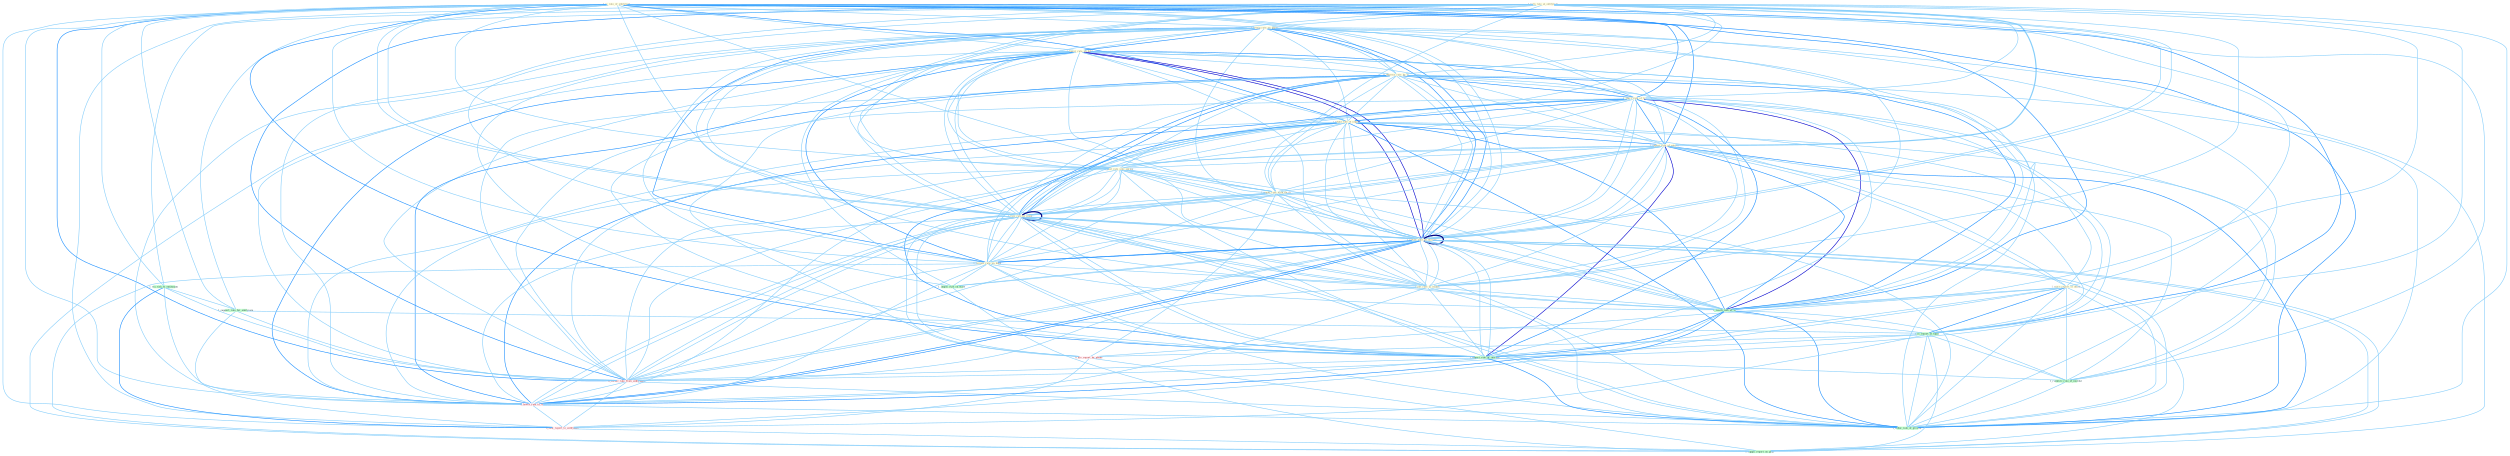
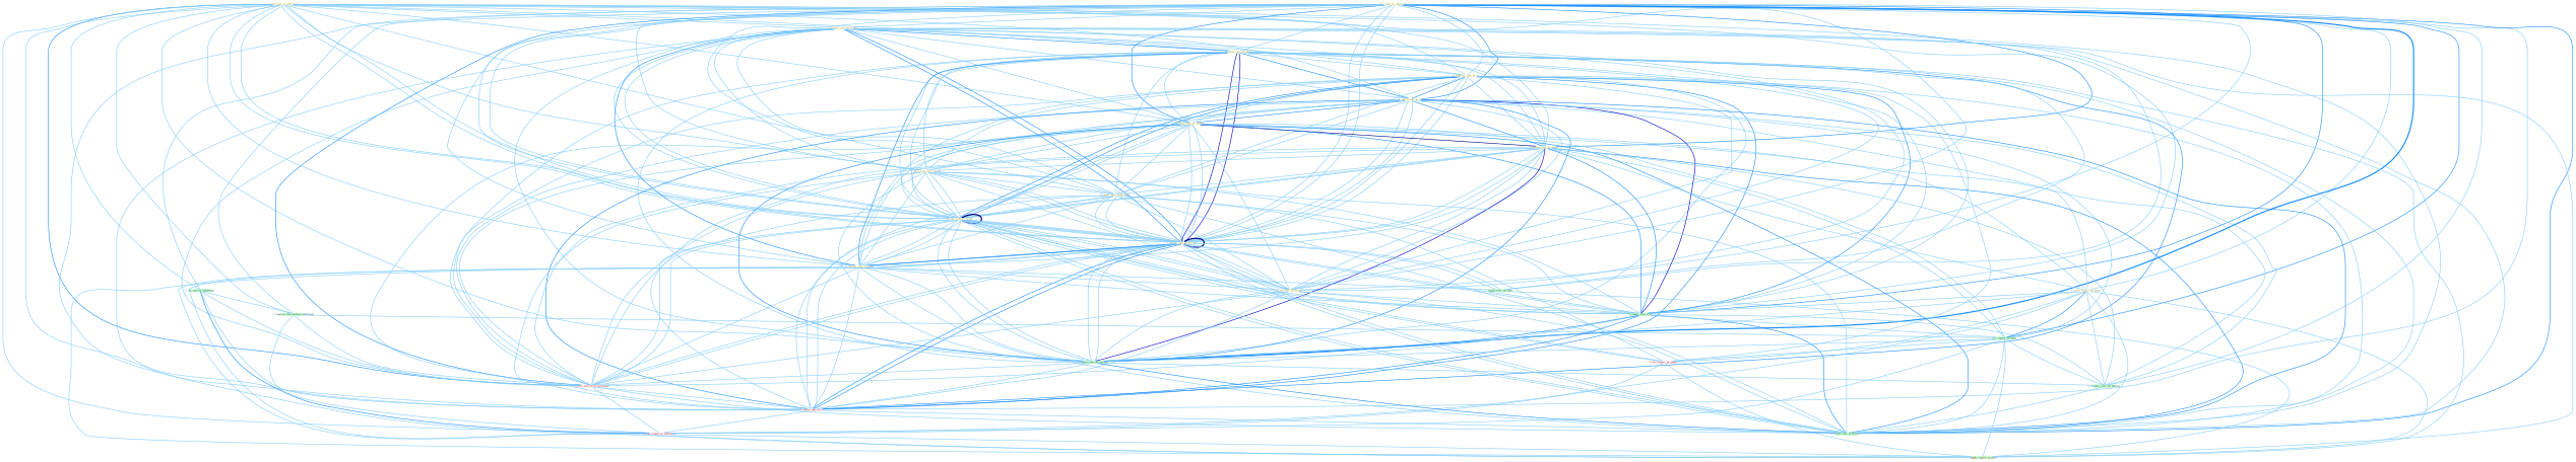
  graph {
    node [color="#ffffe0" fixedsize=true fontcolor="#8b7d6b" fontsize=4 shape=polygon style=filled]
    edge [color="#87cefa" w=1]
    "1_turn_rate_at_entitynam " [height=.06 width=.5]
    "1_is_rate_of_entitynam " [height=.06 width=.5]
    "1_retain_rate_on_paper " [height=.06 width=.5]
    "1_lower_rate_on_debt " [height=.06 width=.5]
    "0_depress_rate_by_% " [height=.06 width=.5]
    "1_carri_rate_of_% " [height=.06 width=.5]
    "1_found_rate_of_improv " [height=.06 width=.5]
    "1_expect_rate_of_return " [height=.06 width=.5]
    "0_post_rate_sinc_spring " [height=.06 width=.5]
    "0_negoti_rate_with_thrift " [height=.06 width=.5]
    "0_rais_rate_by_point " [height=.06 width=.5]
    "1_lower_rate_on_million " [height=.06 width=.5]
    "1_review_rate_on_bond " [height=.06 width=.5]
    "0_jolt_rate_in_month " [height=.06 width=.5]
    "1_were_report_of_death " [height=.06 width=.5]
    "0_receiv_rate_from_entitynam " [color="#fff0f5" fontcolor="#b22222" height=.06 width=.5]
    "0_file_report_by_phone " [color="#fff0f5" fontcolor="#b22222" height=.06 width=.5]
    "0_lower_rate_to_% " [color="#fff0f5" fontcolor="#b22222" height=.06 width=.5]
    "0_sent_report_to_entitynam " [color="#fff0f5" fontcolor="#b22222" height=.06 width=.5]
    "1_wa_risk_to_entitynam " [color="#BDFCC9" fontcolor="#2f4f4f" height=.06 width=.5]
-   "1_support_role_for_entitynam " [color="#BDFCC9" fontcolor="#2f4f4f" height=.06 width=.5]
+   "1_support_role_for_entitynam " [color="#BDFCC9" fontcolor="#2f4f4f" height=.06 width=.5 label="1_support_role_million_entitynam"]
    "1_reach_rate_of_% " [color="#BDFCC9" fontcolor="#2f4f4f" height=.06 width=.5]
    "1_expect_rate_of_increas " [color="#BDFCC9" fontcolor="#2f4f4f" height=.06 width=.5]
    "1_reduc_rate_of_growth " [color="#BDFCC9" fontcolor="#2f4f4f" height=.06 width=.5]
    "1_is_report_of_topic " [color="#BDFCC9" fontcolor="#2f4f4f" height=.06 width=.5]
    "1_reinforc_role_of_institut " [color="#BDFCC9" fontcolor="#2f4f4f" height=.06 width=.5]
    "1_impos_rule_on_state " [color="#BDFCC9" fontcolor="#2f4f4f" height=.06 width=.5]
-   "1_suppli_report_on_plan " [color="#BDFCC9" fontcolor="#2f4f4f" height=.06 width=.5]
+   "1_suppli_report_on_plan " [color="#BDFCC9" fontcolor="#b22222" height=.06 width=.5]
    subgraph sub_1 {
      "1_turn_rate_at_entitynam "
      "1_is_rate_of_entitynam "
      "1_retain_rate_on_paper "
      "1_lower_rate_on_debt "
      "0_depress_rate_by_% "
      "1_carri_rate_of_% "
      "1_found_rate_of_improv "
      "1_expect_rate_of_return "
      "0_post_rate_sinc_spring "
      "0_negoti_rate_with_thrift "
      "0_rais_rate_by_point "
      "1_lower_rate_on_million "
      "1_review_rate_on_bond "
      "0_jolt_rate_in_month "
      "1_were_report_of_death "
    }
    subgraph sub_2 {
      "0_receiv_rate_from_entitynam "
      "0_file_report_by_phone "
      "0_lower_rate_to_% "
      "0_sent_report_to_entitynam "
    }
    "1_turn_rate_at_entitynam " -- "1_retain_rate_on_paper "
    "1_turn_rate_at_entitynam " -- "1_lower_rate_on_debt "
    "1_turn_rate_at_entitynam " -- "0_depress_rate_by_% "
    "1_turn_rate_at_entitynam " -- "1_carri_rate_of_% "
    "1_turn_rate_at_entitynam " -- "1_found_rate_of_improv "
-   "1_turn_rate_at_entitynam " -- "1_expect_rate_of_return " [style=bold]
+   "1_turn_rate_at_entitynam " -- "1_expect_rate_of_return "
    "1_turn_rate_at_entitynam " -- "0_post_rate_sinc_spring "
    "1_turn_rate_at_entitynam " -- "0_negoti_rate_with_thrift "
    "1_turn_rate_at_entitynam " -- "0_rais_rate_by_point "
    "1_turn_rate_at_entitynam " -- "0_rais_rate_by_point "
    "1_turn_rate_at_entitynam " -- "1_lower_rate_on_million "
    "1_turn_rate_at_entitynam " -- "1_lower_rate_on_million "
    "1_turn_rate_at_entitynam " -- "1_review_rate_on_bond "
    "1_turn_rate_at_entitynam " -- "0_jolt_rate_in_month "
    "1_turn_rate_at_entitynam " -- "0_receiv_rate_from_entitynam " [color="#1e90ff" w=2]
    "1_turn_rate_at_entitynam " -- "0_lower_rate_to_% "
    "1_turn_rate_at_entitynam " -- "0_sent_report_to_entitynam "
    "1_turn_rate_at_entitynam " -- "1_wa_risk_to_entitynam "
    "1_turn_rate_at_entitynam " -- "1_support_role_for_entitynam "
    "1_turn_rate_at_entitynam " -- "1_reach_rate_of_% "
    "1_turn_rate_at_entitynam " -- "1_expect_rate_of_increas "
    "1_turn_rate_at_entitynam " -- "1_reduc_rate_of_growth "
    "1_is_rate_of_entitynam " -- "1_retain_rate_on_paper "
    "1_is_rate_of_entitynam " -- "1_lower_rate_on_debt "
    "1_is_rate_of_entitynam " -- "0_depress_rate_by_% "
    "1_is_rate_of_entitynam " -- "1_carri_rate_of_% " [color="#1e90ff" w=2]
    "1_is_rate_of_entitynam " -- "1_found_rate_of_improv " [color="#1e90ff" w=2]
    "1_is_rate_of_entitynam " -- "1_expect_rate_of_return " [color="#1e90ff" w=2]
    "1_is_rate_of_entitynam " -- "0_post_rate_sinc_spring "
    "1_is_rate_of_entitynam " -- "0_negoti_rate_with_thrift "
    "1_is_rate_of_entitynam " -- "0_rais_rate_by_point "
    "1_is_rate_of_entitynam " -- "0_rais_rate_by_point "
    "1_is_rate_of_entitynam " -- "1_lower_rate_on_million "
    "1_is_rate_of_entitynam " -- "1_lower_rate_on_million "
    "1_is_rate_of_entitynam " -- "1_review_rate_on_bond "
    "1_is_rate_of_entitynam " -- "0_jolt_rate_in_month "
    "1_is_rate_of_entitynam " -- "1_were_report_of_death "
    "1_is_rate_of_entitynam " -- "0_receiv_rate_from_entitynam " [color="#1e90ff" w=2]
    "1_is_rate_of_entitynam " -- "0_lower_rate_to_% "
    "1_is_rate_of_entitynam " -- "0_sent_report_to_entitynam "
    "1_is_rate_of_entitynam " -- "1_wa_risk_to_entitynam "
    "1_is_rate_of_entitynam " -- "1_support_role_for_entitynam "
    "1_is_rate_of_entitynam " -- "1_reach_rate_of_% " [color="#1e90ff" w=2]
-   "1_is_rate_of_entitynam " -- "1_expect_rate_of_increas " [color="#1e90ff" w=2]
+   "1_is_rate_of_entitynam " -- "1_expect_rate_of_increas " [color="#1e90ff" w=2 style=bold]
    "1_is_rate_of_entitynam " -- "1_reduc_rate_of_growth " [color="#1e90ff" w=2]
    "1_is_rate_of_entitynam " -- "1_is_report_of_topic " [color="#1e90ff" w=2]
    "1_is_rate_of_entitynam " -- "1_reinforc_role_of_institut "
    "1_retain_rate_on_paper " -- "1_lower_rate_on_debt " [color="#1e90ff" w=2]
    "1_retain_rate_on_paper " -- "0_depress_rate_by_% "
    "1_retain_rate_on_paper " -- "1_carri_rate_of_% "
    "1_retain_rate_on_paper " -- "1_found_rate_of_improv "
    "1_retain_rate_on_paper " -- "1_expect_rate_of_return "
    "1_retain_rate_on_paper " -- "0_post_rate_sinc_spring "
    "1_retain_rate_on_paper " -- "0_negoti_rate_with_thrift "
    "1_retain_rate_on_paper " -- "0_rais_rate_by_point "
    "1_retain_rate_on_paper " -- "0_rais_rate_by_point "
    "1_retain_rate_on_paper " -- "1_lower_rate_on_million " [color="#1e90ff" w=2]
    "1_retain_rate_on_paper " -- "1_lower_rate_on_million " [color="#1e90ff" w=2]
    "1_retain_rate_on_paper " -- "1_review_rate_on_bond " [color="#1e90ff" w=2]
    "1_retain_rate_on_paper " -- "0_jolt_rate_in_month "
    "1_retain_rate_on_paper " -- "0_receiv_rate_from_entitynam "
    "1_retain_rate_on_paper " -- "0_lower_rate_to_% "
    "1_retain_rate_on_paper " -- "1_reach_rate_of_% "
    "1_retain_rate_on_paper " -- "1_expect_rate_of_increas "
    "1_retain_rate_on_paper " -- "1_reduc_rate_of_growth "
    "1_retain_rate_on_paper " -- "1_impos_rule_on_state "
    "1_retain_rate_on_paper " -- "1_suppli_report_on_plan "
    "1_lower_rate_on_debt " -- "0_depress_rate_by_% "
    "1_lower_rate_on_debt " -- "1_carri_rate_of_% " [color="#1e90ff"]
    "1_lower_rate_on_debt " -- "1_found_rate_of_improv "
    "1_lower_rate_on_debt " -- "1_expect_rate_of_return "
    "1_lower_rate_on_debt " -- "0_post_rate_sinc_spring "
    "1_lower_rate_on_debt " -- "0_negoti_rate_with_thrift "
    "1_lower_rate_on_debt " -- "0_rais_rate_by_point "
    "1_lower_rate_on_debt " -- "0_rais_rate_by_point "
    "1_lower_rate_on_debt " -- "1_lower_rate_on_million " [color="#0000cd" w=3]
    "1_lower_rate_on_debt " -- "1_lower_rate_on_million " [color="#0000cd" w=3]
    "1_lower_rate_on_debt " -- "1_review_rate_on_bond " [color="#1e90ff" w=2]
    "1_lower_rate_on_debt " -- "0_jolt_rate_in_month "
    "1_lower_rate_on_debt " -- "0_receiv_rate_from_entitynam "
    "1_lower_rate_on_debt " -- "0_lower_rate_to_% " [color="#1e90ff" w=2]
    "1_lower_rate_on_debt " -- "1_reach_rate_of_% "
    "1_lower_rate_on_debt " -- "1_expect_rate_of_increas "
    "1_lower_rate_on_debt " -- "1_reduc_rate_of_growth "
    "1_lower_rate_on_debt " -- "1_impos_rule_on_state "
    "1_lower_rate_on_debt " -- "1_suppli_report_on_plan "
    "0_depress_rate_by_% " -- "1_carri_rate_of_% " [color="#1e90ff" w=2]
    "0_depress_rate_by_% " -- "1_found_rate_of_improv "
    "0_depress_rate_by_% " -- "1_expect_rate_of_return "
    "0_depress_rate_by_% " -- "0_post_rate_sinc_spring "
    "0_depress_rate_by_% " -- "0_negoti_rate_with_thrift "
    "0_depress_rate_by_% " -- "0_rais_rate_by_point " [color="#1e90ff" w=2]
    "0_depress_rate_by_% " -- "0_rais_rate_by_point " [color="#1e90ff" w=2]
    "0_depress_rate_by_% " -- "1_lower_rate_on_million "
    "0_depress_rate_by_% " -- "1_lower_rate_on_million "
    "0_depress_rate_by_% " -- "1_review_rate_on_bond "
    "0_depress_rate_by_% " -- "0_jolt_rate_in_month "
    "0_depress_rate_by_% " -- "0_receiv_rate_from_entitynam "
    "0_depress_rate_by_% " -- "0_file_report_by_phone "
    "0_depress_rate_by_% " -- "0_lower_rate_to_% " [color="#1e90ff" w=2]
    "0_depress_rate_by_% " -- "1_reach_rate_of_% " [color="#1e90ff" w=2]
    "0_depress_rate_by_% " -- "1_expect_rate_of_increas "
    "0_depress_rate_by_% " -- "1_reduc_rate_of_growth "
    "1_carri_rate_of_% " -- "1_found_rate_of_improv " [color="#1e90ff" w=2]
    "1_carri_rate_of_% " -- "1_expect_rate_of_return " [color="#1e90ff" w=2]
    "1_carri_rate_of_% " -- "0_post_rate_sinc_spring "
    "1_carri_rate_of_% " -- "0_negoti_rate_with_thrift "
    "1_carri_rate_of_% " -- "0_rais_rate_by_point "
    "1_carri_rate_of_% " -- "0_rais_rate_by_point "
    "1_carri_rate_of_% " -- "1_lower_rate_on_million "
    "1_carri_rate_of_% " -- "1_lower_rate_on_million "
    "1_carri_rate_of_% " -- "0_jolt_rate_in_month "
    "1_carri_rate_of_% " -- "1_were_report_of_death "
    "1_carri_rate_of_% " -- "0_receiv_rate_from_entitynam "
    "1_carri_rate_of_% " -- "0_lower_rate_to_% " [color="#1e90ff" w=2]
    "1_carri_rate_of_% " -- "1_reach_rate_of_% " [color="#0000cd" w=3]
    "1_carri_rate_of_% " -- "1_expect_rate_of_increas " [color="#1e90ff" w=2]
+   "1_carri_rate_of_% " -- "1_reduc_rate_of_growth " [color="#1e90ff" w=2]
    "1_carri_rate_of_% " -- "1_is_report_of_topic "
    "1_carri_rate_of_% " -- "1_reinforc_role_of_institut "
-   "1_found_rate_of_improv " -- "1_expect_rate_of_return " [color="#1e90ff" w=2]
+   "1_found_rate_of_improv " -- "1_expect_rate_of_return " [color="#000080" w=2]
    "1_found_rate_of_improv " -- "0_post_rate_sinc_spring "
    "1_found_rate_of_improv " -- "0_negoti_rate_with_thrift "
    "1_found_rate_of_improv " -- "0_rais_rate_by_point "
    "1_found_rate_of_improv " -- "0_rais_rate_by_point "
    "1_found_rate_of_improv " -- "1_lower_rate_on_million "
    "1_found_rate_of_improv " -- "1_lower_rate_on_million "
    "1_found_rate_of_improv " -- "1_review_rate_on_bond "
    "1_found_rate_of_improv " -- "0_jolt_rate_in_month "
    "1_found_rate_of_improv " -- "1_were_report_of_death "
    "1_found_rate_of_improv " -- "0_receiv_rate_from_entitynam "
    "1_found_rate_of_improv " -- "0_lower_rate_to_% "
    "1_found_rate_of_improv " -- "1_reach_rate_of_% " [color="#1e90ff" w=2]
    "1_found_rate_of_improv " -- "1_expect_rate_of_increas " [color="#1e90ff" w=2]
    "1_found_rate_of_improv " -- "1_reduc_rate_of_growth " [color="#1e90ff" w=2]
    "1_found_rate_of_improv " -- "1_is_report_of_topic "
    "1_found_rate_of_improv " -- "1_reinforc_role_of_institut "
    "1_expect_rate_of_return " -- "0_post_rate_sinc_spring "
    "1_expect_rate_of_return " -- "0_negoti_rate_with_thrift "
    "1_expect_rate_of_return " -- "0_rais_rate_by_point "
    "1_expect_rate_of_return " -- "0_rais_rate_by_point "
    "1_expect_rate_of_return " -- "1_lower_rate_on_million "
    "1_expect_rate_of_return " -- "1_lower_rate_on_million "
    "1_expect_rate_of_return " -- "1_review_rate_on_bond "
    "1_expect_rate_of_return " -- "0_jolt_rate_in_month "
    "1_expect_rate_of_return " -- "1_were_report_of_death "
    "1_expect_rate_of_return " -- "0_receiv_rate_from_entitynam "
    "1_expect_rate_of_return " -- "0_lower_rate_to_% "
    "1_expect_rate_of_return " -- "1_reach_rate_of_% " [color="#1e90ff" w=2]
    "1_expect_rate_of_return " -- "1_expect_rate_of_increas " [color="#0000cd" w=3]
    "1_expect_rate_of_return " -- "1_reduc_rate_of_growth " [color="#1e90ff" w=2]
    "1_expect_rate_of_return " -- "1_is_report_of_topic "
    "1_expect_rate_of_return " -- "1_reinforc_role_of_institut "
    "0_post_rate_sinc_spring " -- "0_negoti_rate_with_thrift "
    "0_post_rate_sinc_spring " -- "0_rais_rate_by_point "
    "0_post_rate_sinc_spring " -- "0_rais_rate_by_point "
    "0_post_rate_sinc_spring " -- "1_lower_rate_on_million "
    "0_post_rate_sinc_spring " -- "1_lower_rate_on_million "
    "0_post_rate_sinc_spring " -- "1_review_rate_on_bond "
    "0_post_rate_sinc_spring " -- "0_jolt_rate_in_month "
    "0_post_rate_sinc_spring " -- "0_receiv_rate_from_entitynam "
    "0_post_rate_sinc_spring " -- "0_lower_rate_to_% "
    "0_post_rate_sinc_spring " -- "1_reach_rate_of_% "
    "0_post_rate_sinc_spring " -- "1_expect_rate_of_increas "
    "0_post_rate_sinc_spring " -- "1_reduc_rate_of_growth "
    "0_negoti_rate_with_thrift " -- "0_rais_rate_by_point "
    "0_negoti_rate_with_thrift " -- "0_rais_rate_by_point "
    "0_negoti_rate_with_thrift " -- "1_lower_rate_on_million "
    "0_negoti_rate_with_thrift " -- "1_lower_rate_on_million "
    "0_negoti_rate_with_thrift " -- "1_review_rate_on_bond "
    "0_negoti_rate_with_thrift " -- "0_jolt_rate_in_month "
    "0_negoti_rate_with_thrift " -- "0_receiv_rate_from_entitynam "
    "0_negoti_rate_with_thrift " -- "0_file_report_by_phone "
    "0_negoti_rate_with_thrift " -- "0_lower_rate_to_% "
    "0_negoti_rate_with_thrift " -- "1_reach_rate_of_% "
    "0_negoti_rate_with_thrift " -- "1_reduc_rate_of_growth "
    "0_rais_rate_by_point " -- "0_rais_rate_by_point " [color="#000080" style=bold w=4]
    "0_rais_rate_by_point " -- "1_lower_rate_on_million "
    "0_rais_rate_by_point " -- "1_lower_rate_on_million "
    "0_rais_rate_by_point " -- "1_lower_rate_on_million "
    "0_rais_rate_by_point " -- "1_review_rate_on_bond "
    "0_rais_rate_by_point " -- "0_jolt_rate_in_month "
    "0_rais_rate_by_point " -- "0_jolt_rate_in_month "
    "0_rais_rate_by_point " -- "0_receiv_rate_from_entitynam "
    "0_rais_rate_by_point " -- "0_receiv_rate_from_entitynam "
    "0_rais_rate_by_point " -- "0_file_report_by_phone "
    "0_rais_rate_by_point " -- "0_file_report_by_phone "
    "0_rais_rate_by_point " -- "0_lower_rate_to_% "
    "0_rais_rate_by_point " -- "0_lower_rate_to_% "
    "0_rais_rate_by_point " -- "1_reach_rate_of_% "
    "0_rais_rate_by_point " -- "1_reach_rate_of_% "
    "0_rais_rate_by_point " -- "1_expect_rate_of_increas "
    "0_rais_rate_by_point " -- "1_expect_rate_of_increas "
    "0_rais_rate_by_point " -- "1_reduc_rate_of_growth "
    "0_rais_rate_by_point " -- "1_reduc_rate_of_growth "
    "1_lower_rate_on_million " -- "0_rais_rate_by_point "
    "1_lower_rate_on_million " -- "1_lower_rate_on_million " [color="#000080" style=bold w=4]
    "1_lower_rate_on_million " -- "1_review_rate_on_bond " [color="#1e90ff" w=2]
    "1_lower_rate_on_million " -- "0_jolt_rate_in_month "
    "1_lower_rate_on_million " -- "0_receiv_rate_from_entitynam "
    "1_lower_rate_on_million " -- "0_receiv_rate_from_entitynam "
    "1_lower_rate_on_million " -- "0_lower_rate_to_% " [color="#1e90ff" w=2]
    "1_lower_rate_on_million " -- "0_lower_rate_to_% " [color="#1e90ff" w=2]
    "1_lower_rate_on_million " -- "1_reach_rate_of_% "
    "1_lower_rate_on_million " -- "1_expect_rate_of_increas "
    "1_lower_rate_on_million " -- "1_reduc_rate_of_growth "
    "1_lower_rate_on_million " -- "1_reduc_rate_of_growth "
    "1_lower_rate_on_million " -- "1_impos_rule_on_state "
    "1_lower_rate_on_million " -- "1_suppli_report_on_plan "
    "1_lower_rate_on_million " -- "1_suppli_report_on_plan "
    "1_review_rate_on_bond " -- "0_rais_rate_by_point "
    "1_review_rate_on_bond " -- "1_lower_rate_on_million " [color="#1e90ff" w=2]
    "1_review_rate_on_bond " -- "0_jolt_rate_in_month "
    "1_review_rate_on_bond " -- "0_receiv_rate_from_entitynam "
    "1_review_rate_on_bond " -- "0_lower_rate_to_% "
    "1_review_rate_on_bond " -- "1_reach_rate_of_% "
    "1_review_rate_on_bond " -- "1_expect_rate_of_increas "
    "1_review_rate_on_bond " -- "1_reduc_rate_of_growth "
    "1_review_rate_on_bond " -- "1_impos_rule_on_state "
    "1_review_rate_on_bond " -- "1_suppli_report_on_plan "
    "0_jolt_rate_in_month " -- "1_lower_rate_on_million "
    "0_jolt_rate_in_month " -- "0_receiv_rate_from_entitynam "
    "0_jolt_rate_in_month " -- "0_lower_rate_to_% "
    "0_jolt_rate_in_month " -- "1_reach_rate_of_% "
    "0_jolt_rate_in_month " -- "1_expect_rate_of_increas "
    "0_jolt_rate_in_month " -- "1_reduc_rate_of_growth "
    "1_were_report_of_death " -- "0_file_report_by_phone "
    "1_were_report_of_death " -- "0_sent_report_to_entitynam "
    "1_were_report_of_death " -- "1_reach_rate_of_% "
    "1_were_report_of_death " -- "1_expect_rate_of_increas "
    "1_were_report_of_death " -- "1_reduc_rate_of_growth "
    "1_were_report_of_death " -- "1_is_report_of_topic " [color="#1e90ff" w=2]
    "1_were_report_of_death " -- "1_reinforc_role_of_institut "
    "1_were_report_of_death " -- "1_suppli_report_on_plan "
    "0_receiv_rate_from_entitynam " -- "0_lower_rate_to_% "
    "0_receiv_rate_from_entitynam " -- "0_sent_report_to_entitynam "
    "0_receiv_rate_from_entitynam " -- "1_reduc_rate_of_growth "
    "0_file_report_by_phone " -- "0_sent_report_to_entitynam "
    "0_file_report_by_phone " -- "1_suppli_report_on_plan "
    "0_lower_rate_to_% " -- "0_sent_report_to_entitynam "
    "0_lower_rate_to_% " -- "1_reduc_rate_of_growth "
    "0_sent_report_to_entitynam " -- "1_suppli_report_on_plan "
    "1_wa_risk_to_entitynam " -- "0_receiv_rate_from_entitynam "
    "1_wa_risk_to_entitynam " -- "0_lower_rate_to_% "
    "1_wa_risk_to_entitynam " -- "0_sent_report_to_entitynam " [color="#1e90ff" w=2]
    "1_wa_risk_to_entitynam " -- "1_support_role_for_entitynam "
    "1_support_role_for_entitynam " -- "0_receiv_rate_from_entitynam "
    "1_support_role_for_entitynam " -- "0_sent_report_to_entitynam "
    "1_support_role_for_entitynam " -- "1_is_report_of_topic "
    "1_reach_rate_of_% " -- "1_lower_rate_on_million "
    "1_reach_rate_of_% " -- "0_receiv_rate_from_entitynam "
    "1_reach_rate_of_% " -- "0_lower_rate_to_% " [color="#1e90ff" w=2]
    "1_reach_rate_of_% " -- "1_expect_rate_of_increas " [color="#1e90ff" w=2]
    "1_reach_rate_of_% " -- "1_reduc_rate_of_growth " [color="#1e90ff" w=2]
    "1_reach_rate_of_% " -- "1_is_report_of_topic "
    "1_reach_rate_of_% " -- "1_reinforc_role_of_institut "
    "1_expect_rate_of_increas " -- "1_lower_rate_on_million "
    "1_expect_rate_of_increas " -- "0_receiv_rate_from_entitynam "
    "1_expect_rate_of_increas " -- "0_lower_rate_to_% "
    "1_expect_rate_of_increas " -- "1_reduc_rate_of_growth " [color="#1e90ff" w=2]
    "1_expect_rate_of_increas " -- "1_reinforc_role_of_institut "
    "1_is_report_of_topic " -- "0_file_report_by_phone "
    "1_is_report_of_topic " -- "0_sent_report_to_entitynam "
    "1_is_report_of_topic " -- "1_expect_rate_of_increas "
    "1_is_report_of_topic " -- "1_reduc_rate_of_growth "
    "1_is_report_of_topic " -- "1_reinforc_role_of_institut "
    "1_is_report_of_topic " -- "1_suppli_report_on_plan "
    "1_reinforc_role_of_institut " -- "1_reduc_rate_of_growth "
    "1_impos_rule_on_state " -- "1_lower_rate_on_million "
    "1_impos_rule_on_state " -- "1_suppli_report_on_plan "
  }
